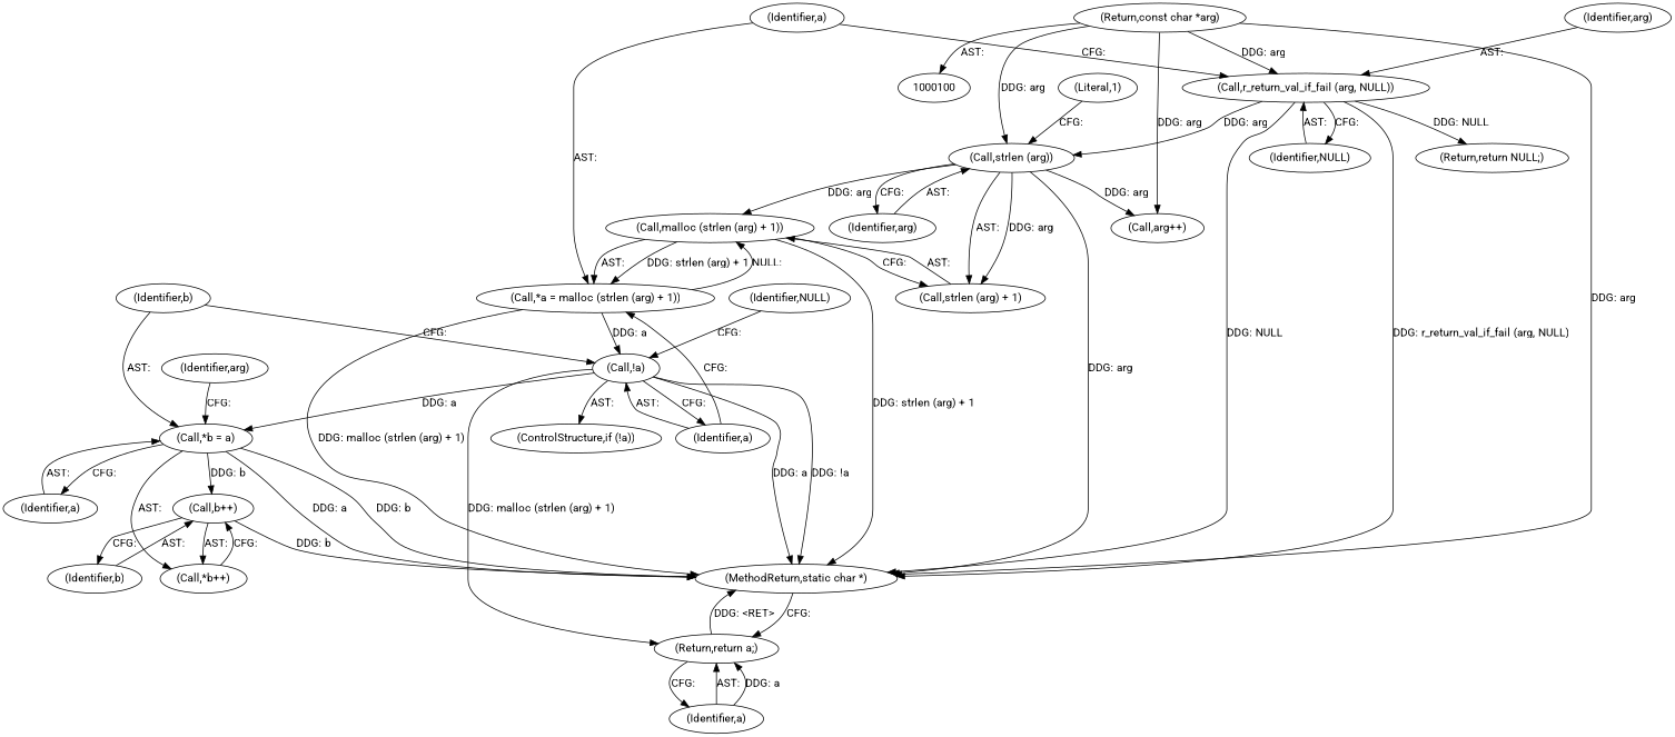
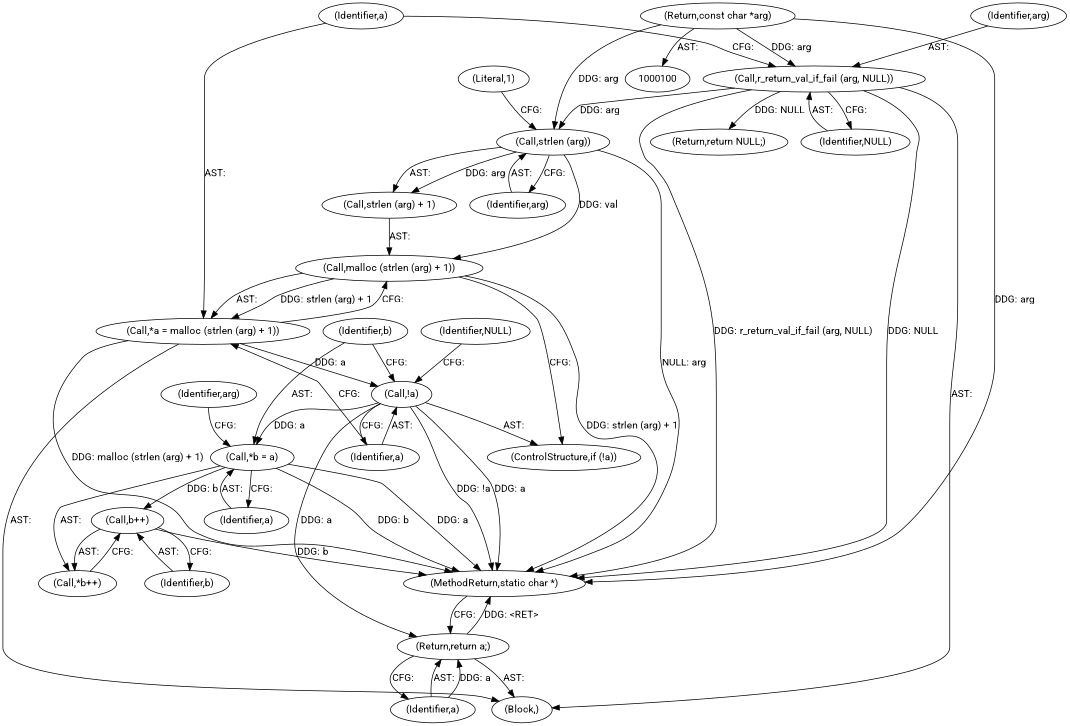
  digraph {
    fontname=Roboto
    node [fontname=Roboto]
    edge [fontname=Roboto]
    n1 [label="(Call,malloc (strlen (arg) + 1))"]
    n2 [label="(Call,*a = malloc (strlen (arg) + 1))"]
    n3 [label="(MethodReturn,static char *)"]
    n4 [label="(Call,strlen (arg) + 1)"]
+   n5 [label="(Block,)"]
    n6 [label="(Call,!a)"]
    n7 [label="(Return,return a;)"]
    n8 [label="(Call,strlen (arg))"]
-   n9 [label="(Call,arg++)"]
    n10 [label="(Identifier,arg)"]
    n11 [label="(Call,r_return_val_if_fail (arg, NULL))"]
    n12 [label="(Return,return NULL;)"]
    n13 [label="(Identifier,NULL)"]
    n14 [label="(Return,const char *arg)"]
    1000100
    n16 [label="(Call,*b = a)"]
    n17 [label="(ControlStructure,if (!a))"]
    n18 [label="(Identifier,a)"]
    n19 [label="(Call,b++)"]
    n20 [label="(Identifier,a)"]
    n21 [label="(Call,*b++)"]
    n22 [label="(Identifier,a)"]
    n23 [label="(Identifier,b)"]
    n24 [label="(Identifier,arg)"]
    n25 [label="(Identifier,b)"]
    n26 [label="(Identifier,NULL)"]
    n27 [label="(Identifier,arg)"]
    n28 [label="(Literal,1)"]
    n29 [label="(Identifier,a)"]
    n1 -> n2 [label="AST: "]
    n1 -> n2 [label="DDG: strlen (arg) + 1"]
    n1 -> n3 [label="DDG: strlen (arg) + 1"]
-   n1 -> n4 [label="CFG: "]
-   n2 -> n1 [label="NULL: "]
+   n1 -> n17 [label="CFG: "]
+   n2 -> n1 [label="CFG: "]
    n2 -> n3 [label="DDG: malloc (strlen (arg) + 1)"]
+   n2 -> n5 [label="AST: "]
    n2 -> n6 [label="DDG: a"]
    n3 -> n7 [label="CFG: "]
    n4 -> n1 [label="AST: "]
    n6 -> n3 [label="DDG: !a"]
    n6 -> n3 [label="DDG: a"]
-   n6 -> n7 [label="DDG: malloc (strlen (arg) + 1)"]
+   n6 -> n7 [label="DDG: a"]
    n6 -> n16 [label="DDG: a"]
    n6 -> n17 [label="AST: "]
    n6 -> n18 [label="CFG: "]
    n7 -> n3 [label="DDG: <RET>"]
+   n7 -> n5 [label="AST: "]
    n7 -> n22 [label="CFG: "]
-   n8 -> n1 [label="DDG: arg"]
-   n8 -> n3 [label="DDG: arg"]
+   n8 -> n1 [label="DDG: val"]
+   n8 -> n3 [label="NULL: arg"]
    n8 -> n4 [label="AST: "]
    n8 -> n4 [label="DDG: arg"]
-   n8 -> n9 [label="DDG: arg"]
    n8 -> n10 [label="CFG: "]
    n10 -> n8 [label="AST: "]
    n11 -> n3 [label="DDG: NULL"]
    n11 -> n3 [label="DDG: r_return_val_if_fail (arg, NULL)"]
+   n11 -> n5 [label="AST: "]
    n11 -> n8 [label="DDG: arg"]
    n11 -> n12 [label="DDG: NULL"]
    n11 -> n13 [label="CFG: "]
    n13 -> n11 [label="AST: "]
    n14 -> n3 [label="DDG: arg"]
    n14 -> n8 [label="DDG: arg"]
-   n14 -> n9 [label="DDG: arg"]
    n14 -> n11 [label="DDG: arg"]
    n14 -> 1000100 [label="AST: "]
    n16 -> n3 [label="DDG: a"]
    n16 -> n3 [label="DDG: b"]
    n16 -> n19 [label="DDG: b"]
    n16 -> n20 [label="CFG: "]
    n16 -> n21 [label="AST: "]
    n18 -> n2 [label="CFG: "]
    n18 -> n6 [label="AST: "]
    n19 -> n3 [label="DDG: b"]
    n19 -> n21 [label="AST: "]
    n19 -> n23 [label="CFG: "]
    n20 -> n16 [label="AST: "]
    n21 -> n19 [label="CFG: "]
    n22 -> n7 [label="AST: "]
    n22 -> n7 [label="DDG: a"]
    n23 -> n19 [label="AST: "]
    n24 -> n16 [label="CFG: "]
    n25 -> n6 [label="CFG: "]
    n25 -> n16 [label="AST: "]
    n26 -> n6 [label="CFG: "]
    n27 -> n11 [label="AST: "]
    n28 -> n8 [label="CFG: "]
    n29 -> n2 [label="AST: "]
    n29 -> n11 [label="CFG: "]
  }
